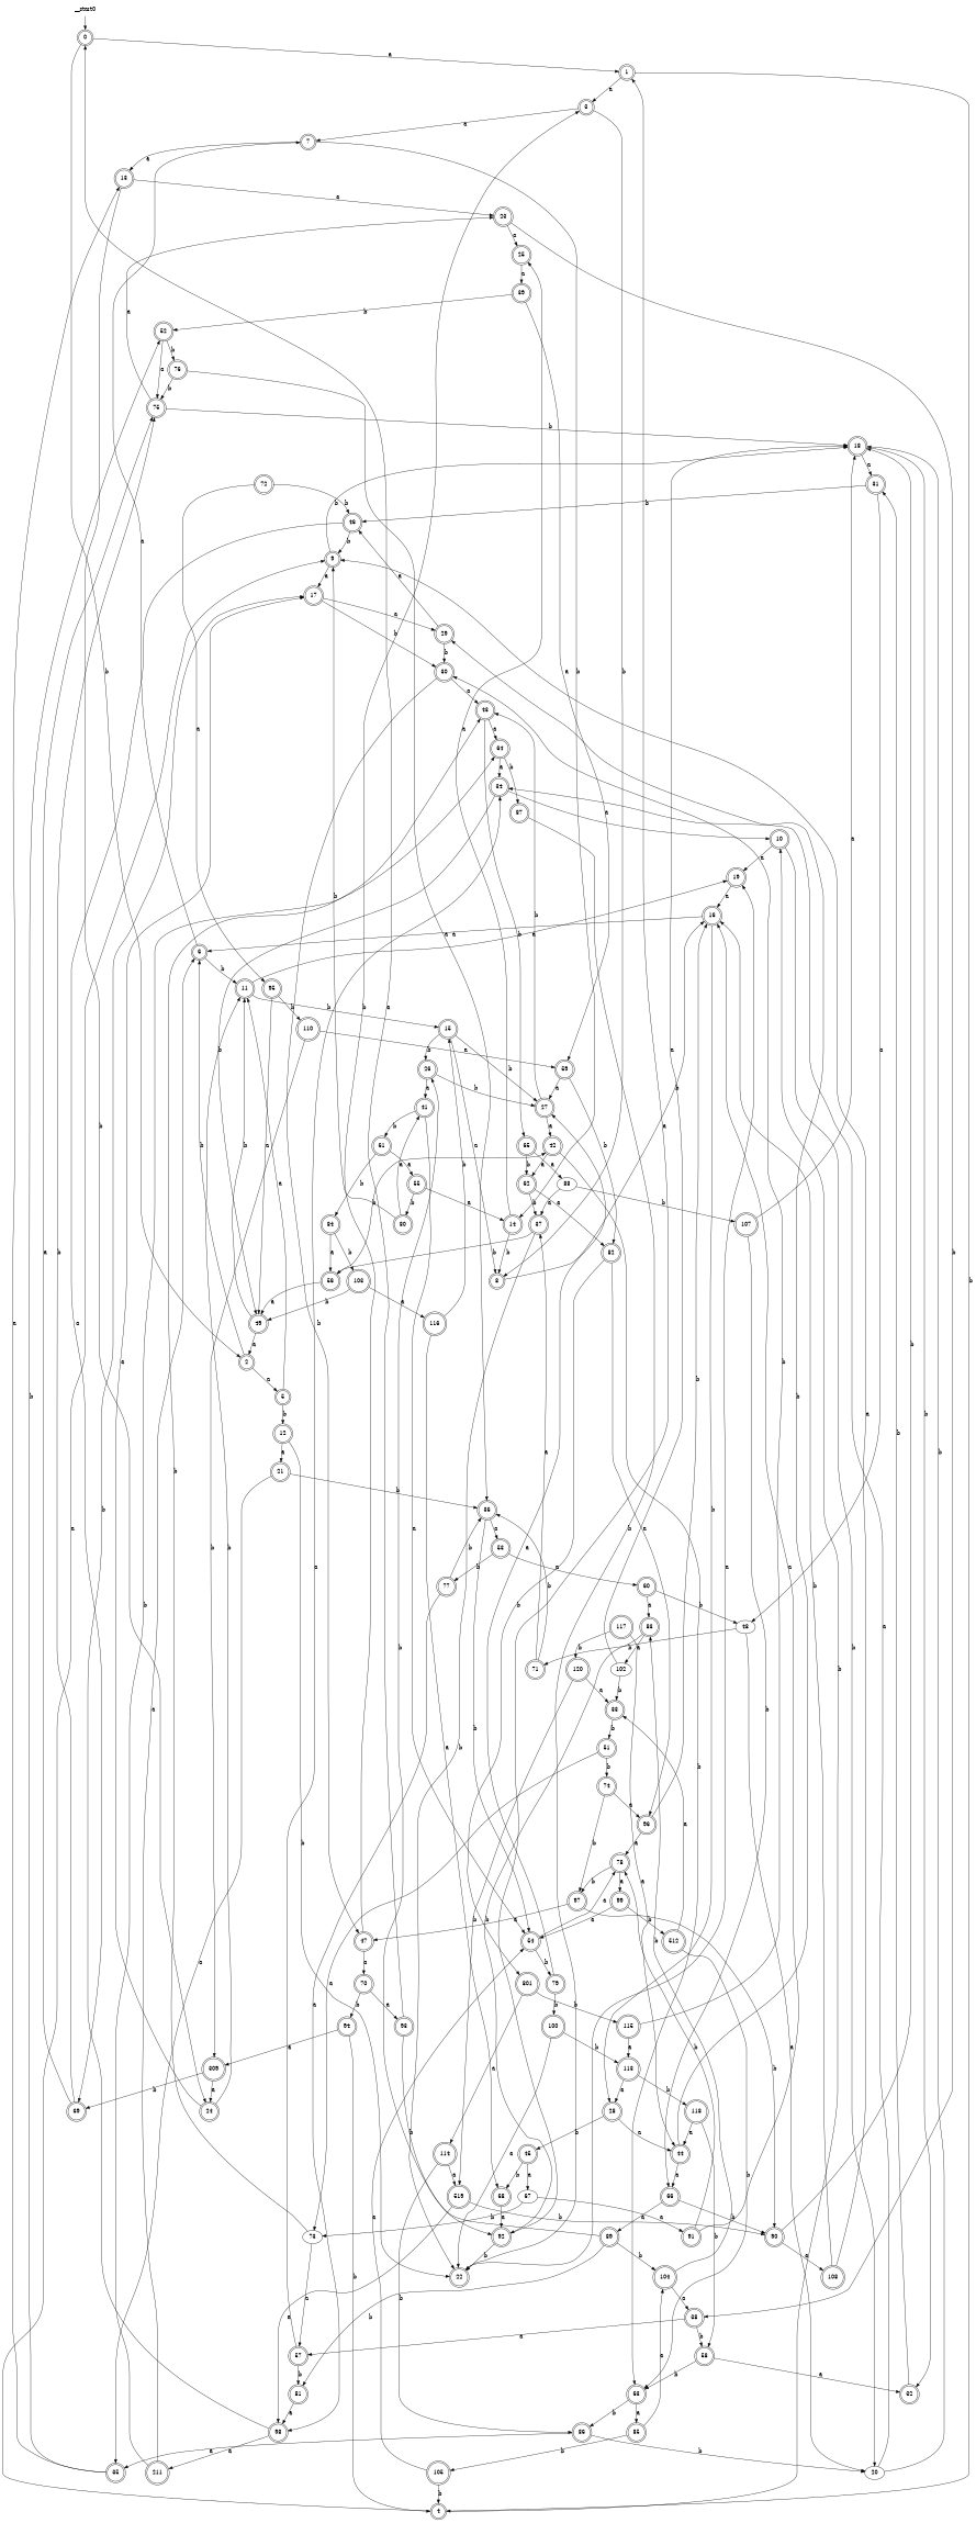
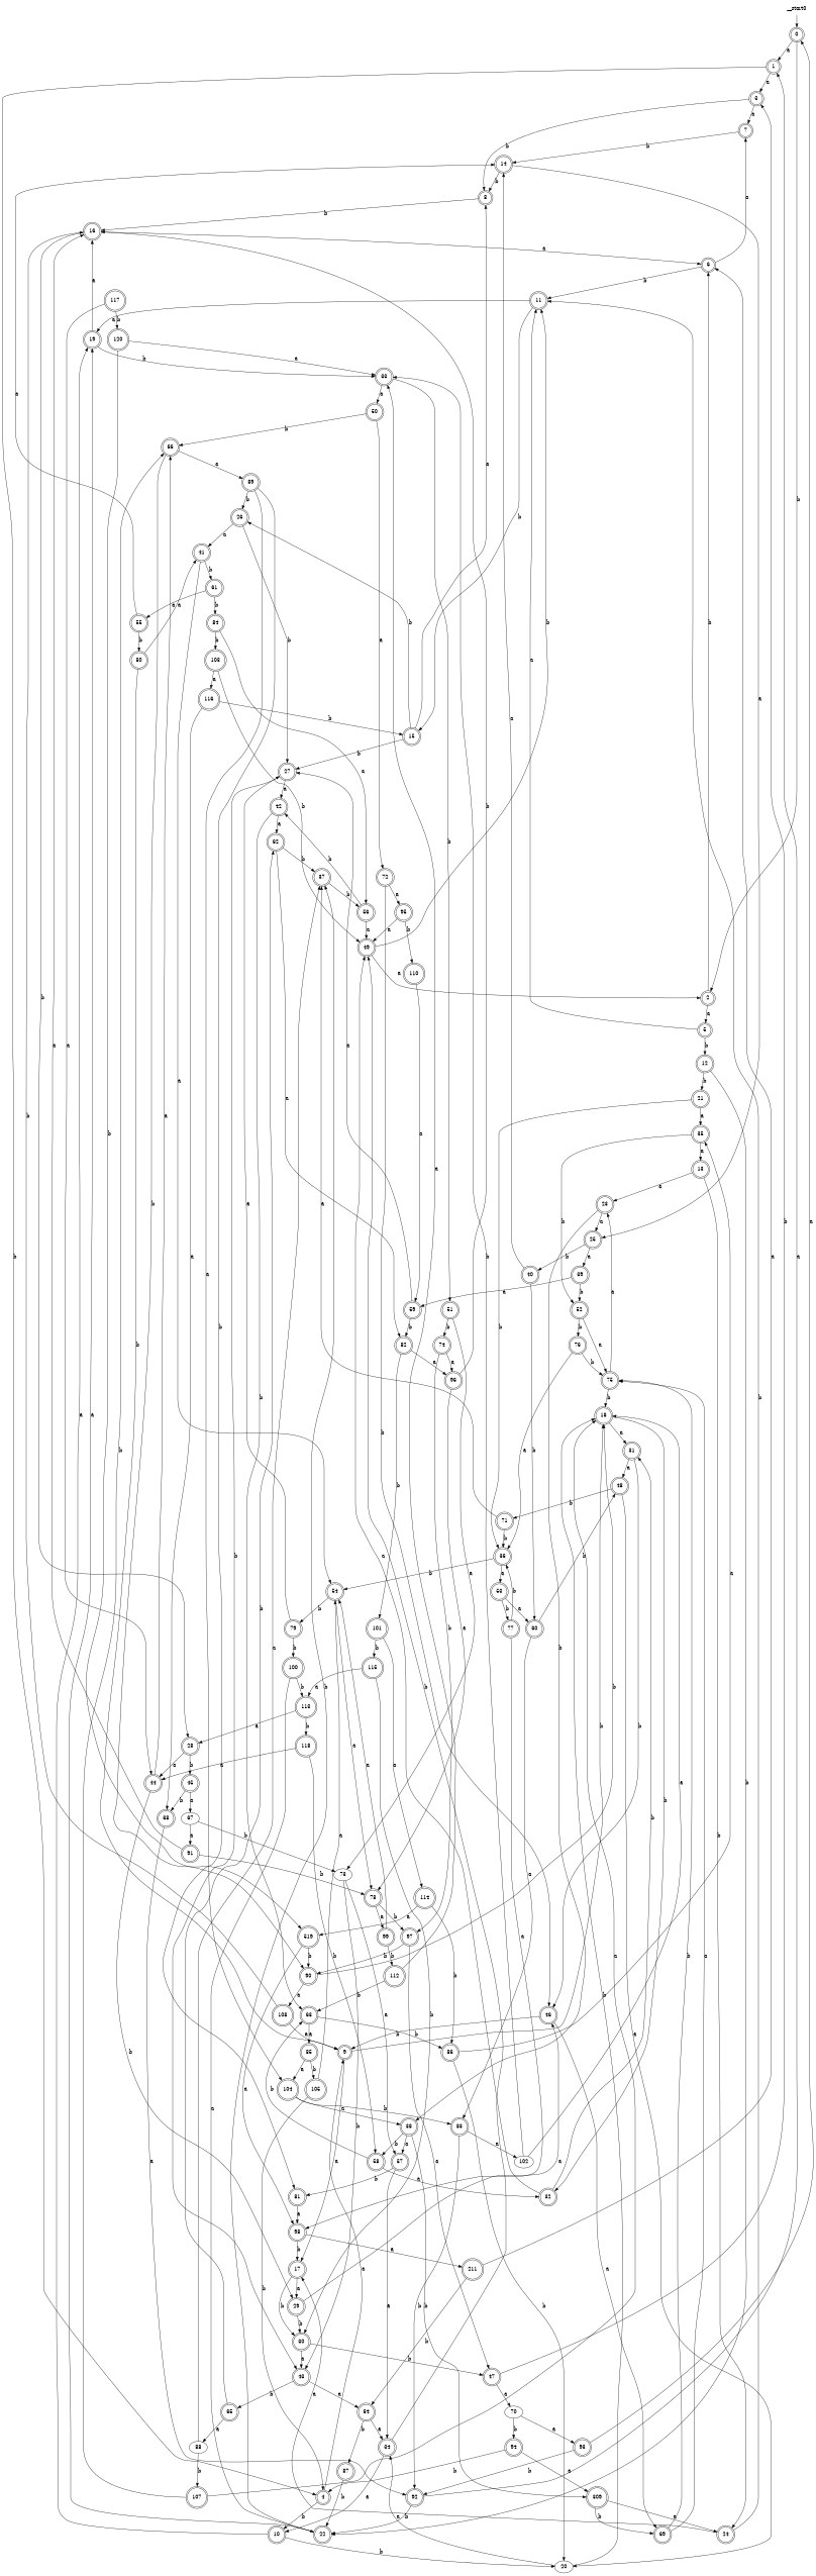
  digraph {
    node [shape=doublecircle]
    __start0 [shape=none]
    0
    1
    2
    3
    4
    5
    6
    7
    8
    9
    10
    11
    12
    13
    14
    16
    17
    18
    19
    20 [shape=""]
    15
    21
    22
    23
    24
    25
    26
    27
    28
    29
    30
    31
    32
    33
    34
    35
    36
    37
    38
    39
+   40
    41
    42
    43
    44
    45
    46
    47
-   48 [shape=ellipse]
+   48
    49
+   50
    51
    52
    53
    54
    56
    57
    58
    59
    60
    61
    62
    63
    64
    65
    66
    67 [shape=ellipse]
    68
    69
-   70
+   70 [shape=ellipse]
    71
    72
    73 [shape=ellipse]
    74
    75
    76
    77
    78
    79
    55
    80
    81
    82
    83
    84
    85
    86
    87
    88 [shape=ellipse]
    89
    90
    91
    92
    93
    94
    95
    96
    97
    98
    99
    100
-   101 [label=801]
+   101
    102 [shape=""]
    103
    104
    105
    107
    108
    n110 [label=309]
    110
    n112 [label=211]
-   112 [label=512]
+   112
    113
    114
    115
    116
    118
    n119 [label=519]
    117
    120
    __start0 -> 0
    0 -> 1 [label=a]
    0 -> 2 [label=b]
    1 -> 3 [label=a]
    1 -> 4 [label=b]
    2 -> 5 [label=a]
    2 -> 6 [label=b]
    3 -> 7 [label=a]
    3 -> 8 [label=b]
    4 -> 9 [label=a]
    4 -> 10 [label=b]
    5 -> 11 [label=a]
    5 -> 12 [label=b]
    6 -> 7 [label=a]
    6 -> 11 [label=b]
-   7 -> 13 [label=a]
    7 -> 14 [label=b]
    8 -> 16 [label=b]
    9 -> 17 [label=a]
    9 -> 18 [label=b]
    10 -> 19 [label=a]
    10 -> 20 [label=b]
    11 -> 19 [label=a]
    11 -> 15 [label=b]
-   12 -> 21 [label=a]
+   12 -> 21 [label=b]
    12 -> 22 [label=b]
    13 -> 23 [label=a]
    13 -> 24 [label=b]
    14 -> 8 [label=b]
    14 -> 25 [label=a]
    16 -> 6 [label=a]
    16 -> 28 [label=b]
    17 -> 29 [label=a]
    17 -> 30 [label=b]
    18 -> 31 [label=a]
    18 -> 32 [label=b]
    19 -> 16 [label=a]
+   19 -> 33 [label=b]
    20 -> 18 [label=b]
    20 -> 34 [label=a]
    15 -> 8 [label=a]
    15 -> 26 [label=b]
    15 -> 27 [label=b]
    21 -> 35 [label=a]
    21 -> 36 [label=b]
    22 -> 19 [label=a]
-   37 -> 22 [label=b]
+   22 -> 37 [label=b]
    23 -> 25 [label=a]
    23 -> 38 [label=b]
    24 -> 11 [label=b]
    24 -> 17 [label=a]
    25 -> 39 [label=a]
+   25 -> 40 [label=b]
    26 -> 27 [label=b]
    26 -> 41 [label=a]
    27 -> 42 [label=a]
    27 -> 43 [label=b]
    28 -> 44 [label=a]
    28 -> 45 [label=b]
    29 -> 30 [label=b]
    29 -> 46 [label=a]
    30 -> 43 [label=a]
    30 -> 47 [label=b]
    31 -> 46 [label=b]
    31 -> 48 [label=a]
    32 -> 31 [label=b]
+   32 -> 49 [label=a]
+   33 -> 50 [label=a]
    33 -> 51 [label=b]
    34 -> 10 [label=a]
    34 -> 49 [label=b]
    35 -> 13 [label=a]
    35 -> 52 [label=b]
    36 -> 53 [label=a]
    36 -> 54 [label=b]
    37 -> 56 [label=b]
    38 -> 57 [label=a]
    38 -> 58 [label=b]
    39 -> 52 [label=b]
    39 -> 59 [label=a]
+   40 -> 14 [label=a]
+   40 -> 60 [label=b]
    41 -> 54 [label=a]
    41 -> 61 [label=b]
    42 -> 62 [label=a]
    42 -> 63 [label=b]
    43 -> 64 [label=a]
    43 -> 65 [label=b]
    44 -> 29 [label=b]
    44 -> 66 [label=a]
    45 -> 67 [label=a]
    45 -> 68 [label=b]
    46 -> 9 [label=b]
    46 -> 69 [label=a]
    47 -> 3 [label=b]
    47 -> 70 [label=a]
    48 -> 20 [label=a]
    48 -> 71 [label=b]
    49 -> 2 [label=a]
    49 -> 11 [label=b]
+   50 -> 66 [label=b]
+   50 -> 72 [label=a]
    51 -> 73 [label=a]
    51 -> 74 [label=b]
    52 -> 75 [label=a]
    52 -> 76 [label=b]
    53 -> 60 [label=a]
    53 -> 77 [label=b]
    54 -> 78 [label=a]
    54 -> 79 [label=b]
    56 -> 42 [label=b]
    56 -> 49 [label=a]
    57 -> 34 [label=a]
    57 -> 81 [label=b]
    58 -> 32 [label=a]
    58 -> 63 [label=b]
    59 -> 27 [label=a]
    59 -> 82 [label=b]
    60 -> 48 [label=b]
    60 -> 83 [label=a]
    61 -> 55 [label=a]
    61 -> 84 [label=b]
    62 -> 37 [label=b]
    62 -> 82 [label=a]
    63 -> 85 [label=a]
    63 -> 86 [label=b]
    64 -> 34 [label=a]
    64 -> 87 [label=b]
    65 -> 62 [label=b]
    65 -> 88 [label=a]
    66 -> 89 [label=a]
    66 -> 90 [label=b]
    67 -> 73 [label=b]
    67 -> 91 [label=a]
    68 -> 92 [label=a]
    69 -> 75 [label=a]
    69 -> 75 [label=b]
    70 -> 93 [label=a]
    70 -> 94 [label=b]
    71 -> 36 [label=b]
    71 -> 37 [label=a]
    72 -> 46 [label=b]
    72 -> 95 [label=a]
    73 -> 43 [label=b]
    73 -> 57 [label=a]
    74 -> 96 [label=a]
    74 -> 97 [label=b]
    75 -> 18 [label=b]
    75 -> 23 [label=a]
    76 -> 36 [label=a]
    76 -> 75 [label=b]
    77 -> 36 [label=b]
    77 -> 98 [label=a]
    78 -> 97 [label=b]
    78 -> 99 [label=a]
    79 -> 27 [label=a]
    79 -> 100 [label=b]
    55 -> 14 [label=a]
    55 -> 80 [label=b]
    80 -> 9 [label=b]
    80 -> 41 [label=a]
    81 -> 98 [label=a]
    82 -> 96 [label=a]
    82 -> 101 [label=b]
    83 -> 92 [label=b]
    83 -> 102 [label=a]
    84 -> 56 [label=a]
    84 -> 103 [label=b]
    85 -> 104 [label=a]
    85 -> 105 [label=b]
    86 -> 20 [label=b]
    86 -> 35 [label=a]
    87 -> 22 [label=b]
    88 -> 37 [label=a]
    88 -> 107 [label=b]
    89 -> 26 [label=b]
    89 -> 81 [label=b]
-   89 -> 104 [label=b]
+   89 -> 104 [label=a]
    90 -> 18 [label=b]
    90 -> 108 [label=a]
    91 -> 16 [label=a]
    91 -> 78 [label=b]
    92 -> 1 [label=a]
    92 -> 22 [label=b]
    93 -> 0 [label=a]
    93 -> 92 [label=b]
    94 -> 4 [label=b]
    94 -> n110 [label=a]
    95 -> 49 [label=a]
    95 -> 110 [label=b]
    96 -> 16 [label=b]
    96 -> 78 [label=a]
    97 -> 47 [label=a]
    97 -> 90 [label=b]
    98 -> 17 [label=b]
    98 -> n112 [label=a]
    99 -> 54 [label=a]
    99 -> 112 [label=b]
    100 -> 22 [label=a]
    100 -> 113 [label=b]
    101 -> 114 [label=a]
    101 -> 115 [label=b]
    102 -> 18 [label=a]
    102 -> 33 [label=b]
    103 -> 49 [label=b]
    103 -> 116 [label=a]
    104 -> 38 [label=a]
    104 -> 83 [label=b]
    105 -> 4 [label=b]
    105 -> 54 [label=a]
    107 -> 18 [label=a]
    107 -> 66 [label=b]
    108 -> 9 [label=a]
    108 -> 16 [label=b]
    n110 -> 24 [label=a]
    n110 -> 69 [label=b]
    110 -> 59 [label=a]
-   110 -> n110 [label=b]
+   38 -> n110 [label=b]
    n112 -> 6 [label=a]
    n112 -> 64 [label=b]
    112 -> 33 [label=a]
    112 -> 63 [label=b]
    113 -> 28 [label=a]
    113 -> 118 [label=b]
    114 -> 86 [label=b]
    114 -> n119 [label=a]
    115 -> 30 [label=b]
    115 -> 113 [label=a]
    116 -> 15 [label=b]
    116 -> 68 [label=a]
    118 -> 44 [label=a]
    118 -> 58 [label=b]
    n119 -> 90 [label=b]
    n119 -> 98 [label=a]
    117 -> 44 [label=a]
    117 -> 120 [label=b]
    120 -> 33 [label=a]
    120 -> n119 [label=b]
  }
